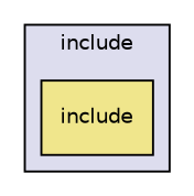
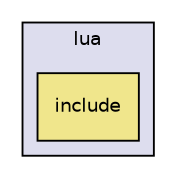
  digraph {
    compound=true
    n1 [fillcolor=khaki fontname=Helvetica fontsize=10 label=include pencolor=black shape=box style=filled]
    subgraph cluster_1 {
      bgcolor="#ddddee"
      fontname=Helvetica
      fontsize=10
-     label=include
+     label=lua
      pencolor=black
      n1
    }
  }
